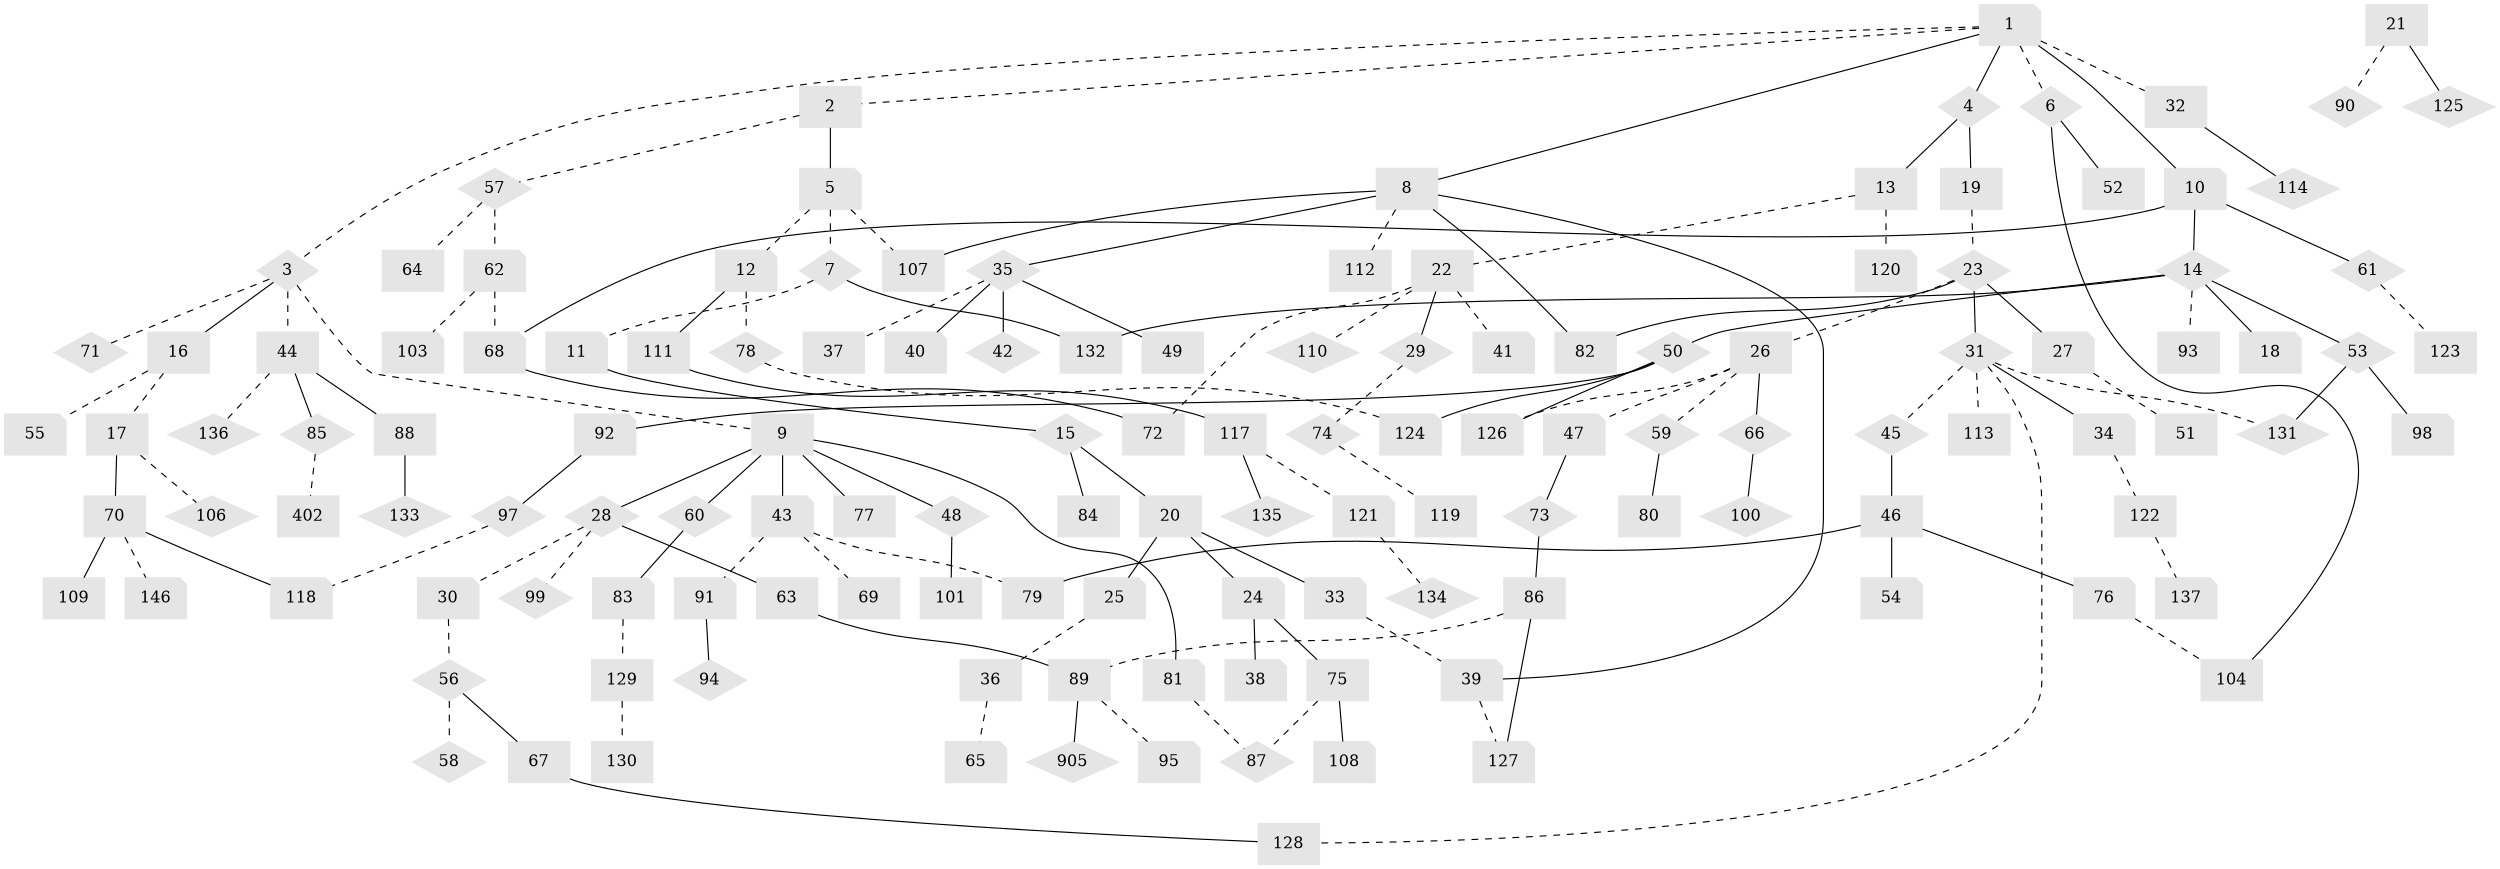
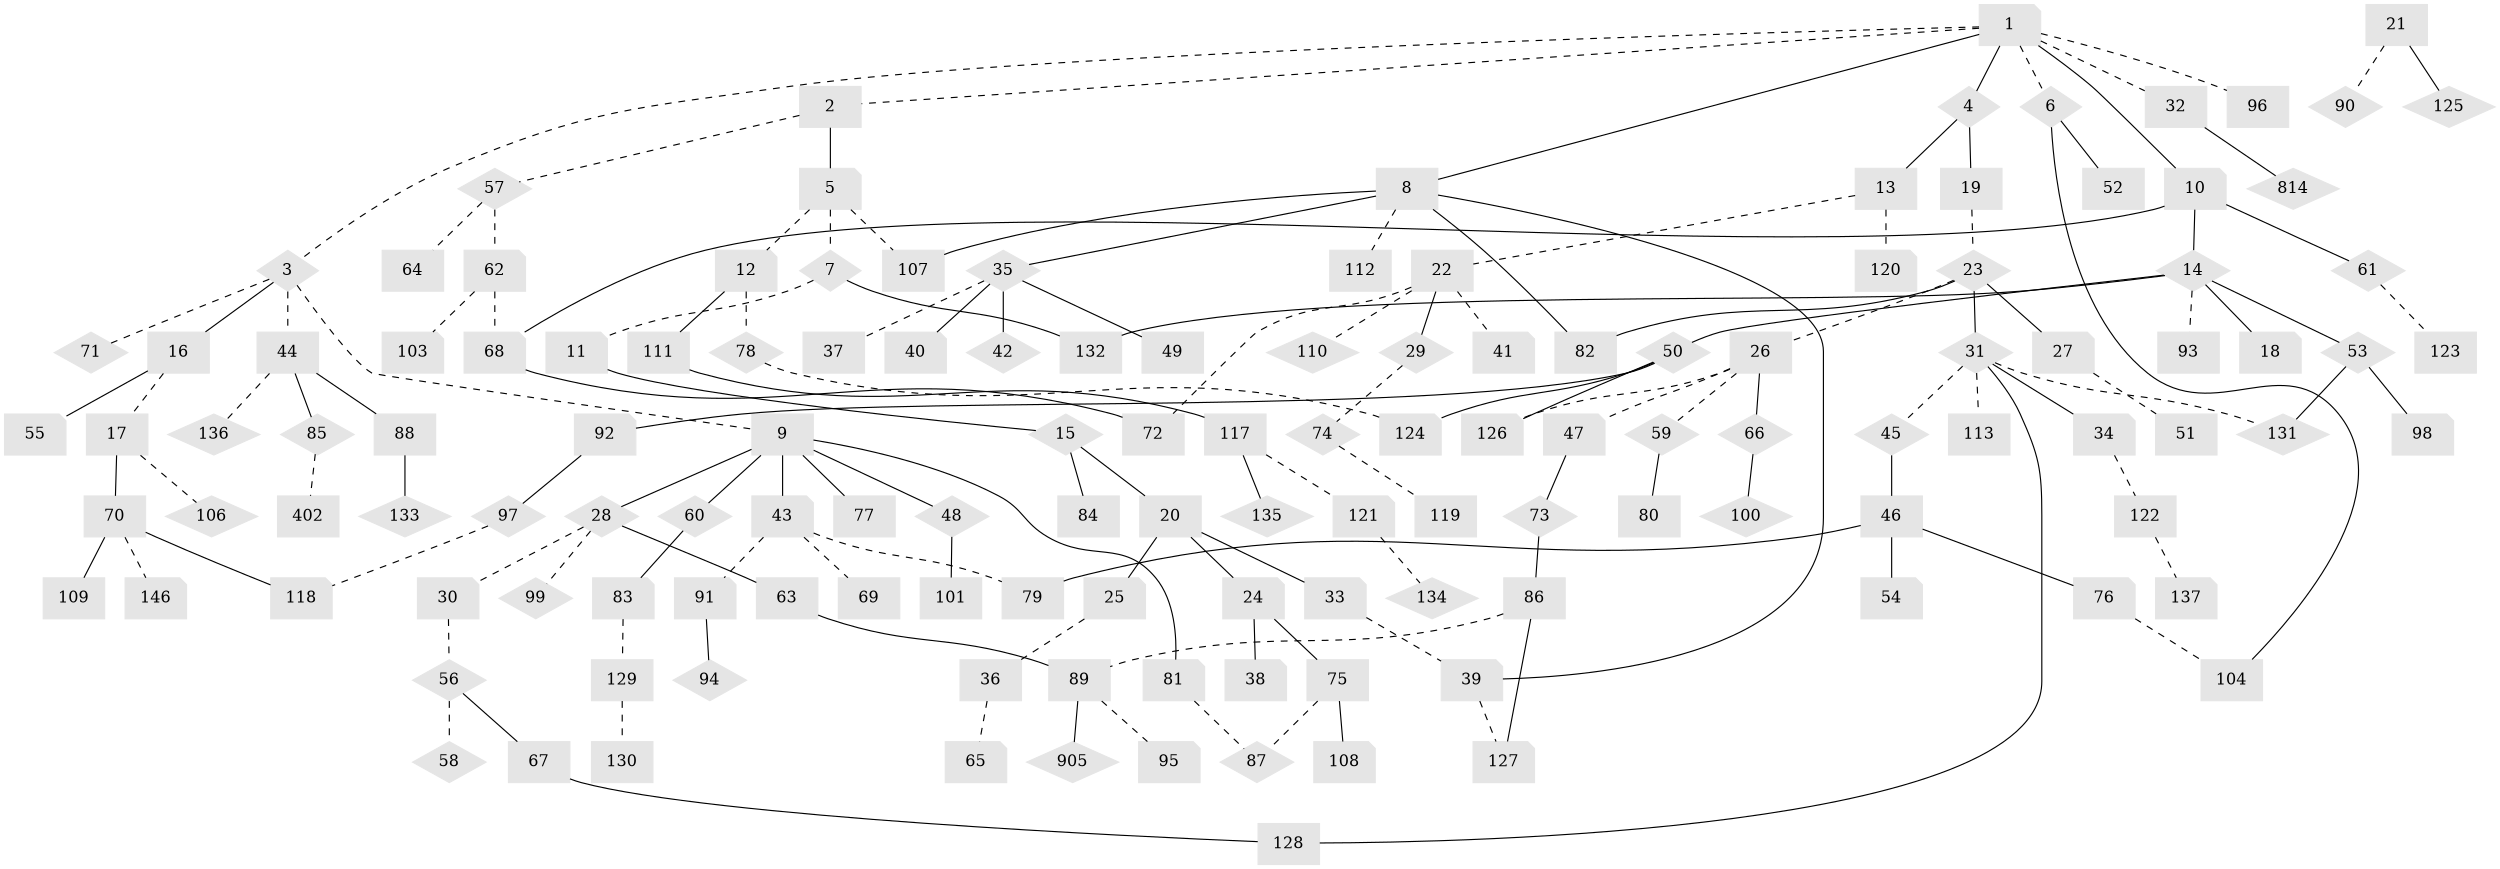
  graph {
    node [color=gray90 shape=box style=filled]
    edge [style=solid]
    1 [shape=note]
    2
    3 [shape=diamond]
    4 [shape=diamond]
    6 [shape=diamond]
    8
    10 [shape=note]
    32
+   96
    5 [shape=note]
    57 [shape=diamond]
    9
    16
    44
    71 [shape=diamond]
    13
    19
    52
    104
    107
    35 [shape=diamond]
    39 [shape=note]
    82
    112
    14 [shape=diamond]
    61 [shape=diamond]
    68 [shape=note]
-   114 [shape=diamond]
+   114 [shape=diamond label=814]
    7 [shape=diamond]
    12 [shape=note]
    62 [shape=note]
    64
    28 [shape=diamond]
    43 [shape=note]
    48 [shape=diamond]
    60 [shape=diamond]
    77
    81 [shape=note]
    17
    55 [shape=note]
    85 [shape=diamond]
    88
    136 [shape=diamond]
    22
    120 [shape=note]
    23 [shape=diamond]
    11 [shape=note]
    132
    78 [shape=diamond]
    111
    90 [shape=diamond]
    21
    125 [shape=diamond]
    15 [shape=diamond]
    37
    40 [shape=note]
    42 [shape=diamond]
    49
    127 [shape=note]
    30 [shape=note]
    63
    99 [shape=diamond]
    69
    79
    91 [shape=note]
    101
    83 [shape=note]
    87 [shape=diamond]
    18 [shape=note]
    50 [shape=diamond]
    53 [shape=diamond]
    93
    123
    72
    20
    84
    124 [shape=note]
    117
    29 [shape=diamond]
    41 [shape=note]
    110 [shape=diamond]
    126 [shape=note]
    92 [shape=note]
    131 [shape=diamond]
    98 [shape=note]
    24 [shape=note]
    25 [shape=note]
    33 [shape=note]
    70
    106 [shape=diamond]
    109
    n92 [label=146 shape=note]
    118 [shape=note]
    26
    27 [shape=note]
    31 [shape=diamond]
    38 [shape=note]
    75
    36
    74 [shape=diamond]
    47 [shape=note]
    59 [shape=diamond]
    66 [shape=diamond]
    51
    34 [shape=note]
    45 [shape=diamond]
    113
    128
    108 [shape=note]
    65 [shape=note]
    73 [shape=diamond]
    80
    100 [shape=diamond]
    56 [shape=diamond]
    89
    119
    58 [shape=diamond]
    67
    122
    46
    137 [shape=note]
    94 [shape=diamond]
    n123 [label=402]
    133 [shape=diamond]
    54 [shape=note]
    76 [shape=note]
    86
    97 [shape=diamond]
    103 [shape=note]
    129
    95 [shape=note]
    n132 [label=905 shape=diamond]
    130
    121 [shape=note]
    135 [shape=diamond]
    134 [shape=diamond]
    1 -- 2 [style=dashed]
    1 -- 3 [style=dashed]
    1 -- 4
    1 -- 6 [style=dashed]
    1 -- 8
    1 -- 10
    1 -- 32 [style=dashed]
+   1 -- 96 [style=dashed]
    2 -- 5
    2 -- 57 [style=dashed]
    3 -- 9 [style=dashed]
    3 -- 16
    3 -- 44 [style=dashed]
    3 -- 71 [style=dashed]
    4 -- 13
    4 -- 19
    6 -- 52
    6 -- 104
    8 -- 107
    8 -- 35
    8 -- 39
    8 -- 82
    8 -- 112 [style=dashed]
    10 -- 14
    10 -- 61
    10 -- 68
    32 -- 114
    5 -- 107 [style=dashed]
    5 -- 7 [style=dashed]
    5 -- 12 [style=dashed]
    57 -- 62 [style=dashed]
    57 -- 64 [style=dashed]
    9 -- 28
    9 -- 43
    9 -- 48
    9 -- 60
    9 -- 77
    9 -- 81
    16 -- 17 [style=dashed]
-   16 -- 55 [style=dashed]
+   16 -- 55
    44 -- 85
    44 -- 88
    44 -- 136 [style=dashed]
    13 -- 22 [style=dashed]
    13 -- 120 [style=dashed]
    19 -- 23 [style=dashed]
    35 -- 37 [style=dashed]
    35 -- 40
    35 -- 42
    35 -- 49
    39 -- 127 [style=dashed]
    14 -- 132
    14 -- 18
    14 -- 50
    14 -- 53
    14 -- 93 [style=dashed]
    61 -- 123 [style=dashed]
    68 -- 72
    7 -- 11 [style=dashed]
    7 -- 132
    12 -- 78 [style=dashed]
    12 -- 111
    62 -- 68 [style=dashed]
    62 -- 103 [style=dashed]
    28 -- 30 [style=dashed]
    28 -- 63
    28 -- 99 [style=dashed]
    43 -- 69 [style=dashed]
    43 -- 79 [style=dashed]
    43 -- 91 [style=dashed]
    48 -- 101
    60 -- 83
    81 -- 87 [style=dashed]
    17 -- 70
    17 -- 106 [style=dashed]
    85 -- n123 [style=dashed]
    88 -- 133
    22 -- 72 [style=dashed]
    22 -- 29
    22 -- 41 [style=dashed]
    22 -- 110 [style=dashed]
    23 -- 82
    23 -- 26 [style=dashed]
    23 -- 27
    23 -- 31
    11 -- 15
    78 -- 124 [style=dashed]
    111 -- 117
    21 -- 90 [style=dashed]
    21 -- 125
    15 -- 20
    15 -- 84
    30 -- 56 [style=dashed]
    63 -- 89
    91 -- 94
    83 -- 129 [style=dashed]
    50 -- 124
    50 -- 126
    50 -- 92
    53 -- 131
    53 -- 98
    20 -- 24
    20 -- 25
    20 -- 33
    117 -- 121 [style=dashed]
    117 -- 135
    29 -- 74 [style=dashed]
    92 -- 97
    24 -- 38
    24 -- 75
    25 -- 36 [style=dashed]
    33 -- 39 [style=dashed]
    70 -- 109
    70 -- n92 [style=dashed]
    70 -- 118
    26 -- 126 [style=dashed]
    26 -- 47 [style=dashed]
    26 -- 59 [style=dashed]
    26 -- 66
    27 -- 51 [style=dashed]
    31 -- 131 [style=dashed]
    31 -- 34
    31 -- 45 [style=dashed]
    31 -- 113 [style=dashed]
-   31 -- 128 [style=dashed]
+   31 -- 128
    75 -- 87 [style=dashed]
    75 -- 108
    36 -- 65 [style=dashed]
    74 -- 119 [style=dashed]
    47 -- 73
    59 -- 80
    66 -- 100
    34 -- 122 [style=dashed]
    45 -- 46
    73 -- 86
    56 -- 58 [style=dashed]
    56 -- 67
    89 -- 95 [style=dashed]
    89 -- n132
    67 -- 128
    122 -- 137 [style=dashed]
    46 -- 79
    46 -- 54
    46 -- 76
    76 -- 104 [style=dashed]
    86 -- 127
    86 -- 89 [style=dashed]
    97 -- 118 [style=dashed]
    129 -- 130 [style=dashed]
    121 -- 134 [style=dashed]
  }
